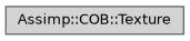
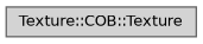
  digraph {
    rankdir=LR
-   n1 [color=gray40 fillcolor=lightgrey fontname=Helvetica fontsize=10 height=0.2 label="Assimp::COB::Texture" shape=record style=filled width=0.4]
+   n1 [color=gray40 fillcolor=lightgrey fontname=Helvetica fontsize=10 height=0.2 label="Texture::COB::Texture" shape=record style=filled width=0.4]
  }
